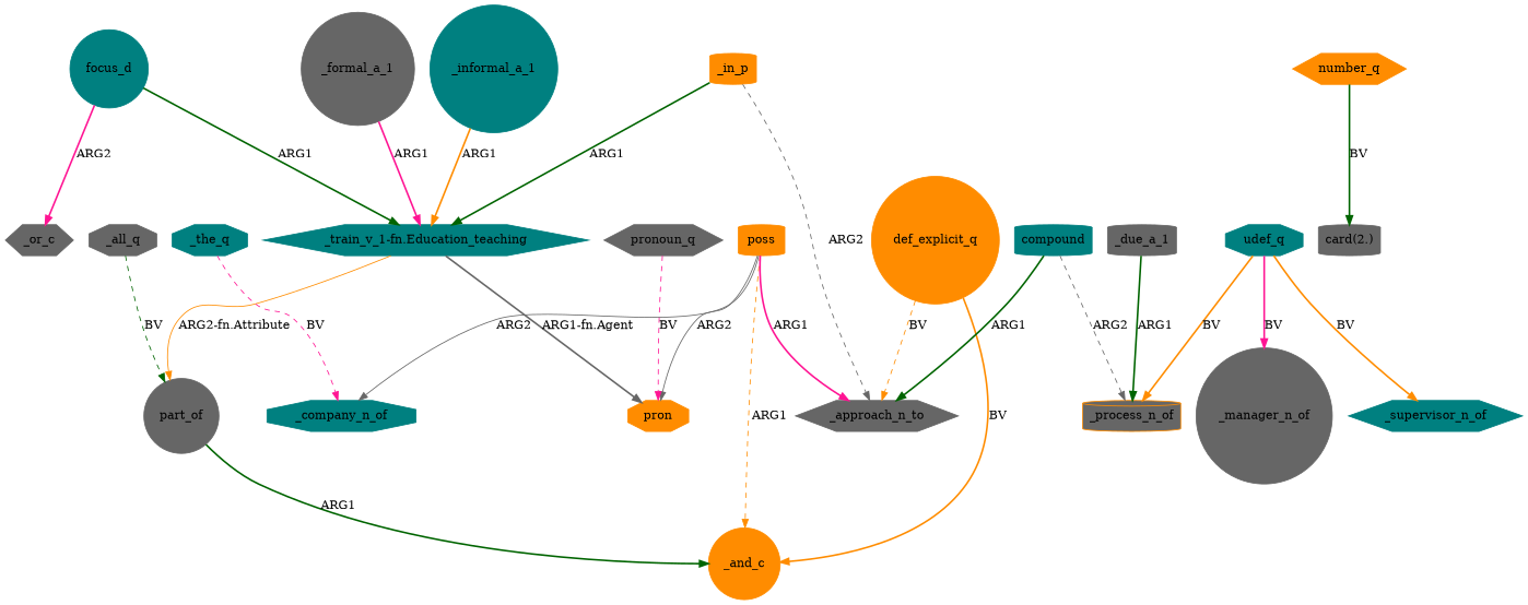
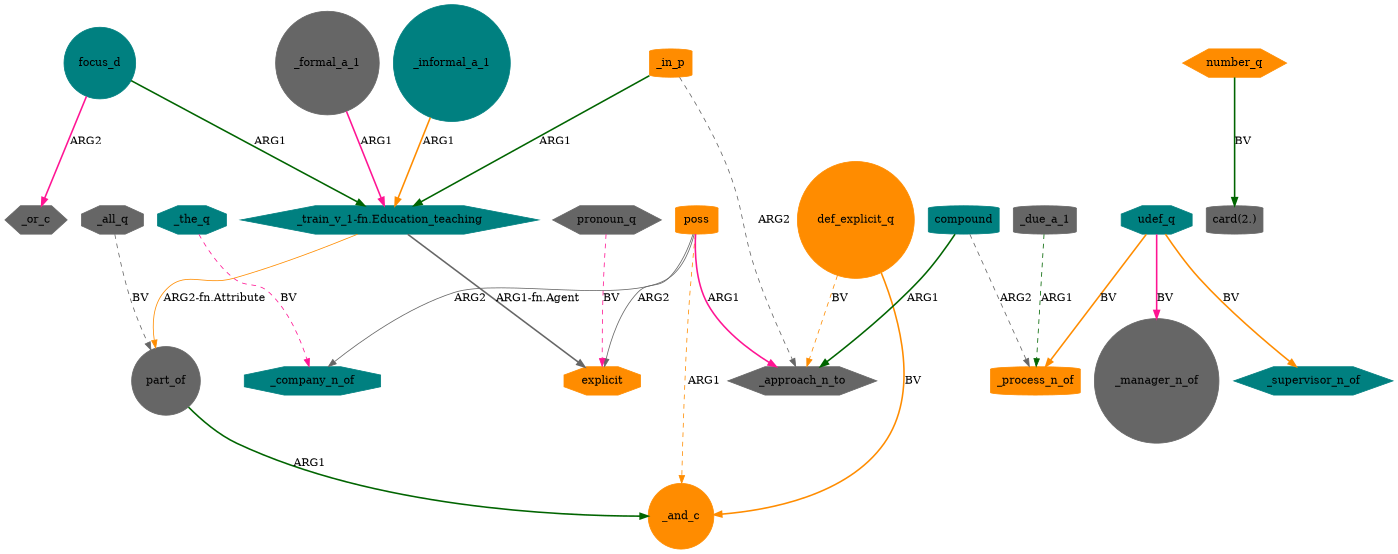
  digraph {
    node [color=gray40 shape=circle style=filled]
    edge [color=darkorange style=bold]
    focus_d [color=teal]
    "_train_v_1-fn.Education_teaching" [color=teal shape=hexagon]
    _or_c [shape=hexagon]
    part_of
-   pron [color=darkorange shape=octagon]
+   pron [color=darkorange shape=octagon label=explicit]
    _and_c [color=darkorange]
    _informal_a_1 [color=teal]
    _all_q [shape=octagon]
    poss [color=darkorange shape=cylinder]
    _company_n_of [color=teal shape=octagon]
    _approach_n_to [shape=hexagon]
    def_explicit_q [color=darkorange]
    udef_q [color=teal shape=octagon]
-   _process_n_of [color=darkorange shape=cylinder fillcolor=gray40]
+   _process_n_of [color=darkorange shape=cylinder]
    _supervisor_n_of [color=teal shape=hexagon]
    _manager_n_of
    compound [color=teal shape=cylinder]
    _the_q [color=teal shape=octagon]
    pronoun_q [shape=hexagon]
    _formal_a_1
    number_q [color=darkorange shape=hexagon]
    "card(2.)" [shape=cylinder]
    _due_a_1 [shape=cylinder]
    _in_p [color=darkorange shape=cylinder]
    focus_d -> "_train_v_1-fn.Education_teaching" [color=darkgreen label=ARG1]
    focus_d -> _or_c [color=deeppink label=ARG2]
    "_train_v_1-fn.Education_teaching" -> part_of [label="ARG2-fn.Attribute" style=solid]
    "_train_v_1-fn.Education_teaching" -> pron [color=gray40 label="ARG1-fn.Agent"]
    part_of -> _and_c [color=darkgreen label=ARG1]
    _informal_a_1 -> "_train_v_1-fn.Education_teaching" [label=ARG1]
-   _all_q -> part_of [color=darkgreen label=BV style=dashed]
+   _all_q -> part_of [color=gray40 label=BV style=dashed]
    poss -> pron [color=gray40 label=ARG2 style=solid]
    poss -> _and_c [label=ARG1 style=dashed]
    poss -> _company_n_of [color=gray40 label=ARG2 style=solid]
    poss -> _approach_n_to [color=deeppink label=ARG1]
    def_explicit_q -> _and_c [label=BV]
    def_explicit_q -> _approach_n_to [label=BV style=dashed]
    udef_q -> _process_n_of [label=BV]
    udef_q -> _supervisor_n_of [label=BV]
    udef_q -> _manager_n_of [color=deeppink label=BV]
    compound -> _approach_n_to [color=darkgreen label=ARG1]
    compound -> _process_n_of [color=gray40 label=ARG2 style=dashed]
    _the_q -> _company_n_of [color=deeppink label=BV style=dashed]
    pronoun_q -> pron [color=deeppink label=BV style=dashed]
    _formal_a_1 -> "_train_v_1-fn.Education_teaching" [color=deeppink label=ARG1]
    number_q -> "card(2.)" [color=darkgreen label=BV]
-   _due_a_1 -> _process_n_of [color=darkgreen label=ARG1]
+   _due_a_1 -> _process_n_of [color=darkgreen label=ARG1 style=dashed]
    _in_p -> "_train_v_1-fn.Education_teaching" [color=darkgreen label=ARG1]
    _in_p -> _approach_n_to [color=gray40 label=ARG2 style=dashed]
  }
